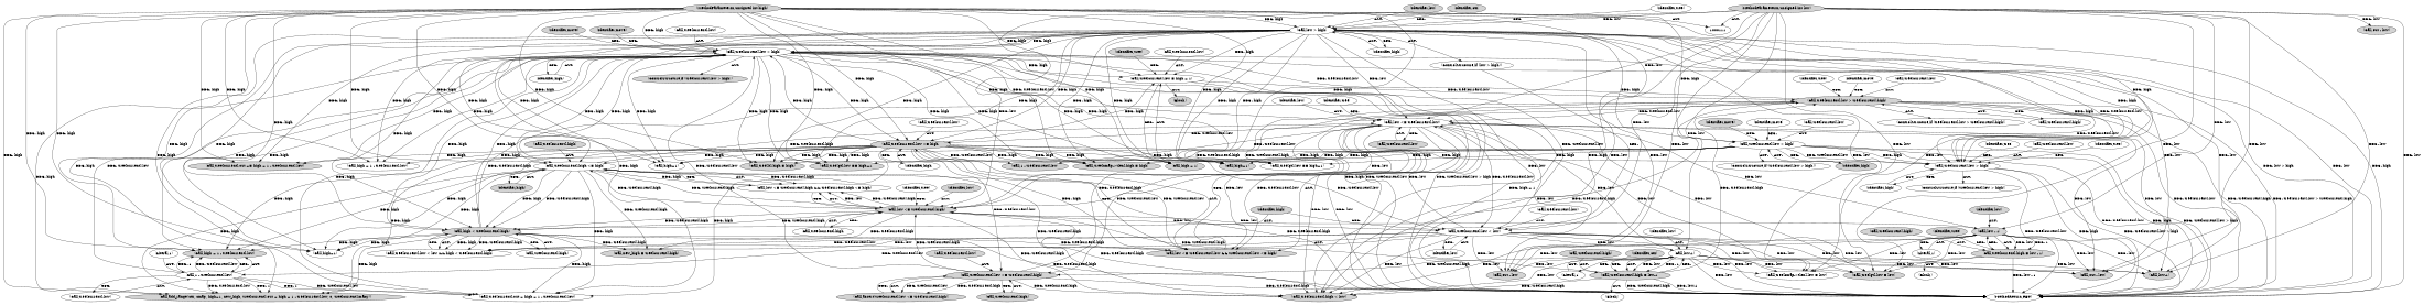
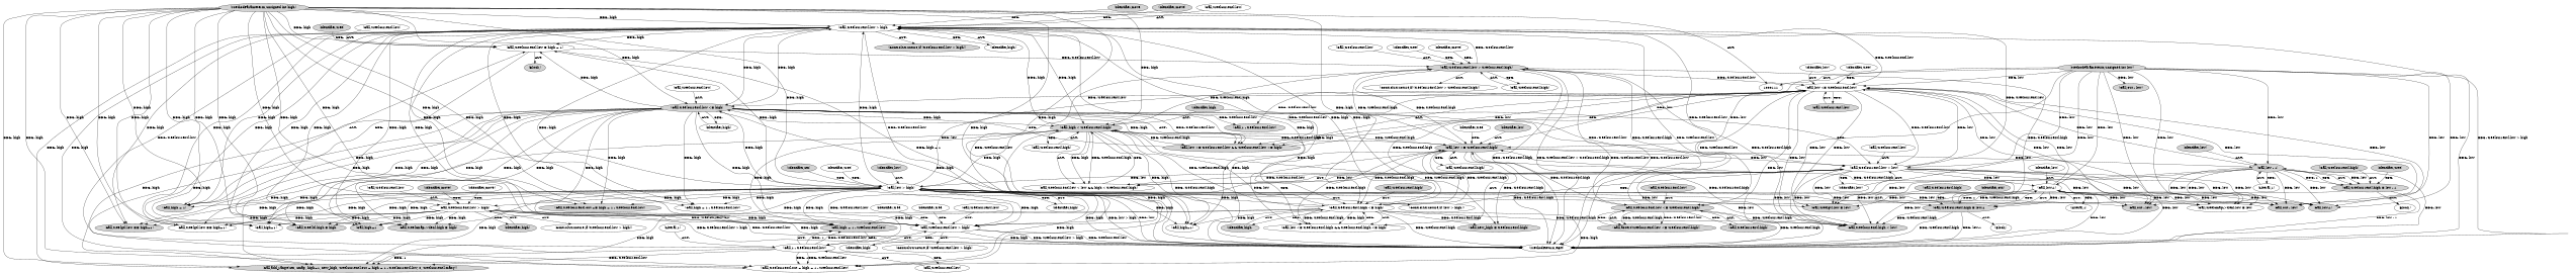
  digraph {
    node [fillcolor=white style=filled]
    n1 [label="(Call,tree[current].low > high)"]
    n2 [label="(MethodReturn,RET)"]
    n3 [label="(ControlStructure,if (tree[current].low > high))"]
    n4 [label="(Identifier,high)"]
    n5 [label="(Call,tree[current].low > high)"]
    n6 [label="(Call,tree[current].low = high + 1)"]
    n7 [fillcolor=lightgrey label="(Call,tree[current].low <= high)"]
    n8 [label="(Call,low <= tree[current].low)"]
    n9 [fillcolor=lightgrey label="(Call,high < tree[current].high)"]
    n10 [label="(Call,tree[current].high <= high)"]
    n11 [label="(Call,high+1)"]
    n12 [fillcolor=lightgrey label="(Call,tree[lt].high = high)"]
    n13 [fillcolor=lightgrey label="(ControlStructure,if (tree[current].low > high))"]
    n14 [label="(Identifier,high)"]
    n15 [label="(Call,high+1)"]
    n16 [fillcolor=lightgrey label="(Call,tree[current].out += high + 1 - tree[current].low)"]
    n17 [label="(Call,tree[current].out + high + 1 - tree[current].low)"]
    n18 [fillcolor=lightgrey label="(Call,tree[gt].low == high+1)"]
    n19 [fillcolor=lightgrey label="(Call,tree[cmap->tlen].high = high)"]
    n20 [label="(Call,high + 1 - tree[current].low)"]
    n21 [fillcolor=lightgrey label="(Call,add_range(ctx, cmap, high+1, new_high, tree[current].out + high + 1 - tree[current].low, 0, tree[current].many))"]
    n22 [fillcolor=lightgrey label="(Call,high+1)"]
    n23 [fillcolor=lightgrey label="(Call,high + 1)"]
    n24 [fillcolor=lightgrey label="(Call,high + 1 - tree[current].low)"]
    n25 [label="(Call,tree[gt].low == high+1)"]
    n26 [fillcolor=lightgrey label="(Call,tree[current].low > tree[current].high)"]
    n27 [fillcolor=lightgrey label="(Block,)"]
    n28 [label="(Call,tree[current].low < low)"]
    n29 [fillcolor=lightgrey label="(Call,tree[current].low <= tree[current].high)"]
    n30 [fillcolor=lightgrey label="(Call,low <= tree[current].low && tree[current].low <= high)"]
    n31 [fillcolor=lightgrey label="(Call,1 - tree[current].low)"]
    n32 [label="(Identifier,high)"]
    n33 [fillcolor=lightgrey label="(Call,low <= tree[current].high)"]
    n34 [fillcolor=lightgrey label="(Call,tree[current].high < low)"]
    n35 [label="(Call,tree[cmap->tlen].low = low)"]
    n36 [fillcolor=lightgrey label="(Call,out - low)"]
    n37 [fillcolor=lightgrey label="(Call,tree[gt].low = low)"]
    n38 [fillcolor=lightgrey label="(Call,out - low)"]
    n39 [fillcolor=lightgrey label="(Call,low-1)"]
    n40 [fillcolor=lightgrey label="(Call,tree[current].low)"]
    n41 [label="(Call,tree[current].low < low && high < tree[current].high)"]
    n42 [fillcolor=lightgrey label="(Call,new_high = tree[current].high)"]
    n43 [label="(Call,tree[current].high)"]
    n44 [label="(Call,low <= tree[current].high && tree[current].high <= high)"]
    n45 [fillcolor=lightgrey label="(Identifier,high)"]
    n46 [label="(Call,1 - tree[current].low)"]
    n47 [label="(Call,tree[current].high)"]
    n48 [label="(ControlStructure,if (tree[current].low > tree[current].high))"]
    n49 [fillcolor=lightgrey label="(Call,low - 1)"]
    n50 [label="(Call,tree[current].high)"]
    n51 [fillcolor=lightgrey label="(MethodParameterIn,unsigned int high)"]
    n52 [label="(Call,low > high)"]
    n53 [label="(Call,tree[current].low > high)"]
    1000111
    n55 [label="(Identifier,high)"]
    n56 [label="(ControlStructure,if (low > high))"]
    n57 [fillcolor=lightgrey label="(Identifier,high)"]
    n58 [label="(ControlStructure,if (tree[current].low > high))"]
    n59 [fillcolor=lightgrey label="(MethodParameterIn,unsigned int low)"]
    n60 [label="(Call,low-1)"]
    n61 [fillcolor=lightgrey label="(Call,out - low)"]
    n62 [fillcolor=lightgrey label="(Call,tree[current].high = low-1)"]
    n63 [label="(Literal,1)"]
    n64 [label="(Identifier,low)"]
    n65 [fillcolor=lightgrey label="(Call,tree[current].high = low - 1)"]
    n66 [label="(Literal,1)"]
    n67 [fillcolor=lightgrey label="(Call,tree[current].high)"]
    n68 [fillcolor=lightgrey label="(Call,assert(tree[current].low <= tree[current].high))"]
    n69 [label="(Block,)"]
    n70 [label="(Call,tree[current].low)"]
    n71 [label="(Block,)"]
    n72 [fillcolor=lightgrey label="(Identifier,tree)"]
    n73 [label="(Call,tree[current].low)"]
    n74 [fillcolor=lightgrey label="(Identifier,low)"]
    n75 [fillcolor=lightgrey label="(Identifier,ctx)"]
    n76 [label="(Call,tree[current].low)"]
    n77 [label="(Call,tree[current].low)"]
    n78 [label="(Identifier,tree)"]
    n79 [label="(Identifier,low)"]
    n80 [label="(Call,tree[current].low)"]
    n81 [fillcolor=lightgrey label="(Identifier,move)"]
    n82 [label="(Call,tree[current].low)"]
    n83 [label="(Identifier,low)"]
    n84 [label="(Identifier,move)"]
    n85 [fillcolor=lightgrey label="(Call,tree[current].high)"]
    n86 [fillcolor=lightgrey label="(Identifier,move)"]
    n87 [label="(Identifier,tree)"]
    n88 [label="(Call,tree[current].low)"]
    n89 [fillcolor=lightgrey label="(Identifier,low)"]
    n90 [fillcolor=lightgrey label="(Call,tree[current].high)"]
    n91 [fillcolor=lightgrey label="(Call,tree[current].high)"]
    n92 [fillcolor=lightgrey label="(Identifier,tree)"]
    n93 [label="(Identifier,tree)"]
    n94 [label="(Literal,1)"]
    n95 [label="(Identifier,move)"]
    n96 [label="(Identifier,tree)"]
    n97 [label="(Call,tree[current].low)"]
    n98 [fillcolor=lightgrey label="(Identifier,move)"]
    n99 [fillcolor=lightgrey label="(Call,tree[current].low)"]
    n100 [label="(Identifier,tree)"]
    n101 [fillcolor=lightgrey label="(Identifier,low)"]
    n102 [fillcolor=lightgrey label="(Identifier,ctx)"]
    n103 [label="(Identifier,tree)"]
    n104 [fillcolor=lightgrey label="(Identifier,high)"]
    n1 -> n2 [label="DDG: high"]
    n1 -> n2 [label="DDG: tree[current].low > high"]
    n1 -> n2 [label="DDG: tree[current].low"]
    n1 -> n3 [label="AST: "]
    n1 -> n4 [label="CFG: "]
    n4 -> n1 [label="AST: "]
    n5 -> n1 [label="DDG: tree[current].low"]
    n5 -> n1 [label="DDG: high"]
    n5 -> n2 [label="DDG: tree[current].low"]
    n5 -> n2 [label="DDG: tree[current].low > high"]
    n5 -> n2 [label="DDG: high"]
    n5 -> n6 [label="DDG: high"]
    n5 -> n7 [label="DDG: high"]
    n5 -> n8 [label="DDG: tree[current].low"]
    n5 -> n9 [label="DDG: high"]
    n5 -> n10 [label="DDG: high"]
    n5 -> n11 [label="DDG: high"]
    n5 -> n12 [label="DDG: high"]
    n5 -> n13 [label="AST: "]
    n5 -> n14 [label="CFG: "]
    n5 -> n15 [label="DDG: high"]
    n5 -> n16 [label="DDG: high"]
    n5 -> n17 [label="DDG: high"]
    n5 -> n18 [label="DDG: high"]
    n5 -> n19 [label="DDG: high"]
    n5 -> n20 [label="DDG: high"]
    n5 -> n21 [label="DDG: high"]
    n5 -> n22 [label="DDG: high"]
    n5 -> n23 [label="DDG: high"]
    n5 -> n24 [label="DDG: high"]
    n5 -> n25 [label="DDG: high"]
    n6 -> n2 [label="DDG: high + 1"]
    n6 -> n23 [label="CFG: "]
    n6 -> n26 [label="DDG: tree[current].low"]
    n6 -> n27 [label="AST: "]
    n7 -> n1 [label="DDG: high"]
    n7 -> n5 [label="DDG: high"]
    n7 -> n6 [label="DDG: high"]
+   n7 -> n9 [label="DDG: high"]
    n7 -> n10 [label="DDG: high"]
    n7 -> n11 [label="DDG: high"]
    n7 -> n12 [label="DDG: high"]
    n7 -> n15 [label="DDG: high"]
    n7 -> n16 [label="DDG: high"]
    n7 -> n17 [label="DDG: high"]
    n7 -> n18 [label="DDG: high"]
    n7 -> n19 [label="DDG: high"]
    n7 -> n20 [label="DDG: high"]
    n7 -> n21 [label="DDG: high"]
    n7 -> n22 [label="DDG: high"]
    n7 -> n23 [label="DDG: high"]
    n7 -> n24 [label="DDG: high"]
    n7 -> n25 [label="DDG: high"]
    n7 -> n28 [label="DDG: tree[current].low"]
    n7 -> n29 [label="DDG: tree[current].low"]
    n7 -> n30 [label="AST: "]
    n7 -> n30 [label="DDG: tree[current].low"]
    n7 -> n30 [label="DDG: high"]
    n7 -> n31 [label="DDG: tree[current].low"]
    n7 -> n32 [label="CFG: "]
    n8 -> n2 [label="DDG: low"]
    n8 -> n7 [label="DDG: tree[current].low"]
    n8 -> n28 [label="DDG: tree[current].low"]
    n8 -> n29 [label="DDG: tree[current].low"]
    n8 -> n30 [label="AST: "]
    n8 -> n30 [label="DDG: low"]
    n8 -> n30 [label="DDG: tree[current].low"]
    n8 -> n31 [label="DDG: tree[current].low"]
    n8 -> n33 [label="DDG: low"]
    n8 -> n34 [label="DDG: low"]
    n8 -> n35 [label="DDG: low"]
    n8 -> n36 [label="DDG: low"]
    n8 -> n37 [label="DDG: low"]
    n8 -> n38 [label="DDG: low"]
    n8 -> n39 [label="DDG: low"]
    n8 -> n40 [label="CFG: "]
    n9 -> n2 [label="DDG: tree[current].high"]
    n9 -> n5 [label="DDG: high"]
    n9 -> n15 [label="DDG: high"]
    n9 -> n17 [label="DDG: high"]
    n9 -> n21 [label="DDG: high"]
    n9 -> n24 [label="DDG: high"]
    n9 -> n26 [label="DDG: tree[current].high"]
    n9 -> n30 [label="DDG: tree[current].high"]
    n9 -> n33 [label="DDG: tree[current].high"]
    n9 -> n41 [label="AST: "]
    n9 -> n41 [label="DDG: high"]
    n9 -> n41 [label="DDG: tree[current].high"]
    n9 -> n42 [label="DDG: tree[current].high"]
    n9 -> n43 [label="CFG: "]
    n10 -> n2 [label="DDG: tree[current].high"]
    n10 -> n5 [label="DDG: high"]
    n10 -> n8 [label="DDG: tree[current].high"]
    n10 -> n9 [label="DDG: high"]
    n10 -> n9 [label="DDG: tree[current].high"]
    n10 -> n15 [label="DDG: high"]
    n10 -> n17 [label="DDG: high"]
    n10 -> n21 [label="DDG: high"]
    n10 -> n24 [label="DDG: high"]
    n10 -> n33 [label="DDG: tree[current].high"]
    n10 -> n34 [label="DDG: tree[current].high"]
    n10 -> n42 [label="DDG: tree[current].high"]
    n10 -> n44 [label="AST: "]
    n10 -> n44 [label="DDG: tree[current].high"]
    n10 -> n44 [label="DDG: high"]
    n10 -> n45 [label="CFG: "]
    n14 -> n5 [label="AST: "]
    n23 -> n6 [label="AST: "]
    n24 -> n46 [label="CFG: "]
    n26 -> n1 [label="DDG: tree[current].low"]
    n26 -> n2 [label="DDG: tree[current].low"]
    n26 -> n2 [label="DDG: tree[current].high"]
    n26 -> n2 [label="DDG: tree[current].low > tree[current].high"]
    n26 -> n5 [label="DDG: tree[current].low"]
    n26 -> n8 [label="DDG: tree[current].low"]
    n26 -> n33 [label="DDG: tree[current].high"]
    n26 -> n34 [label="DDG: tree[current].high"]
    n26 -> n47 [label="CFG: "]
    n26 -> n48 [label="AST: "]
    n28 -> n2 [label="DDG: low"]
    n28 -> n5 [label="DDG: tree[current].low"]
    n28 -> n8 [label="DDG: low"]
    n28 -> n34 [label="DDG: low"]
    n28 -> n35 [label="DDG: low"]
    n28 -> n36 [label="DDG: low"]
    n28 -> n37 [label="DDG: low"]
    n28 -> n38 [label="DDG: low"]
    n28 -> n39 [label="DDG: low"]
    n28 -> n41 [label="AST: "]
    n28 -> n41 [label="DDG: tree[current].low"]
    n28 -> n41 [label="DDG: low"]
    n28 -> n46 [label="DDG: tree[current].low"]
    n28 -> n60 [label="DDG: low"]
    n28 -> n64 [label="CFG: "]
    n29 -> n2 [label="DDG: tree[current].high"]
    n29 -> n5 [label="DDG: tree[current].low"]
    n29 -> n26 [label="DDG: tree[current].high"]
    n29 -> n33 [label="DDG: tree[current].high"]
    n29 -> n34 [label="DDG: tree[current].high"]
    n29 -> n67 [label="CFG: "]
    n29 -> n68 [label="AST: "]
    n29 -> n68 [label="DDG: tree[current].low"]
    n29 -> n68 [label="DDG: tree[current].high"]
    n30 -> n7 [label="CFG: "]
    n30 -> n8 [label="CFG: "]
    n32 -> n7 [label="AST: "]
    n33 -> n2 [label="DDG: tree[current].high"]
    n33 -> n9 [label="DDG: tree[current].high"]
    n33 -> n10 [label="DDG: tree[current].high"]
    n33 -> n26 [label="DDG: tree[current].high"]
    n33 -> n28 [label="DDG: low"]
    n33 -> n34 [label="DDG: tree[current].high"]
    n33 -> n42 [label="DDG: tree[current].high"]
    n33 -> n44 [label="AST: "]
    n33 -> n44 [label="DDG: low"]
    n33 -> n44 [label="DDG: tree[current].high"]
    n33 -> n49 [label="DDG: low"]
    n33 -> n50 [label="CFG: "]
    n40 -> n8 [label="AST: "]
    n41 -> n9 [label="CFG: "]
    n43 -> n9 [label="AST: "]
    n44 -> n10 [label="CFG: "]
    n44 -> n33 [label="CFG: "]
    n45 -> n10 [label="AST: "]
    n46 -> n5 [label="DDG: tree[current].low"]
    n46 -> n17 [label="DDG: 1"]
    n46 -> n17 [label="DDG: tree[current].low"]
    n46 -> n21 [label="DDG: 1"]
    n46 -> n21 [label="DDG: tree[current].low"]
    n46 -> n24 [label="AST: "]
    n46 -> n24 [label="DDG: 1"]
    n46 -> n24 [label="DDG: tree[current].low"]
    n46 -> n70 [label="CFG: "]
    n47 -> n26 [label="AST: "]
    n49 -> n2 [label="DDG: low"]
    n49 -> n8 [label="DDG: low"]
    n49 -> n34 [label="DDG: low"]
    n49 -> n35 [label="DDG: low"]
    n49 -> n36 [label="DDG: low"]
    n49 -> n37 [label="DDG: low"]
    n49 -> n38 [label="DDG: low"]
    n49 -> n39 [label="DDG: low"]
    n49 -> n65 [label="AST: "]
    n49 -> n65 [label="DDG: low"]
    n49 -> n65 [label="DDG: 1"]
    n49 -> n66 [label="CFG: "]
    n50 -> n33 [label="AST: "]
    n51 -> n1 [label="DDG: high"]
    n51 -> n2 [label="DDG: high"]
    n51 -> n5 [label="DDG: high"]
    n51 -> n6 [label="DDG: high"]
    n51 -> n7 [label="DDG: high"]
    n51 -> n9 [label="DDG: high"]
    n51 -> n10 [label="DDG: high"]
    n51 -> n11 [label="DDG: high"]
    n51 -> n12 [label="DDG: high"]
    n51 -> n15 [label="DDG: high"]
    n51 -> n16 [label="DDG: high"]
    n51 -> n17 [label="DDG: high"]
    n51 -> n18 [label="DDG: high"]
    n51 -> n19 [label="DDG: high"]
    n51 -> n20 [label="DDG: high"]
    n51 -> n21 [label="DDG: high"]
    n51 -> n22 [label="DDG: high"]
    n51 -> n23 [label="DDG: high"]
    n51 -> n24 [label="DDG: high"]
    n51 -> n25 [label="DDG: high"]
    n51 -> n52 [label="DDG: high"]
    n51 -> n53 [label="DDG: high"]
    n51 -> 1000111 [label="AST: "]
    n52 -> n1 [label="DDG: high"]
    n52 -> n2 [label="DDG: high"]
    n52 -> n2 [label="DDG: low > high"]
    n52 -> n2 [label="DDG: low"]
    n52 -> n5 [label="DDG: high"]
    n52 -> n6 [label="DDG: high"]
    n52 -> n7 [label="DDG: high"]
    n52 -> n8 [label="DDG: low"]
    n52 -> n9 [label="DDG: high"]
    n52 -> n10 [label="DDG: high"]
    n52 -> n11 [label="DDG: high"]
    n52 -> n12 [label="DDG: high"]
    n52 -> n15 [label="DDG: high"]
    n52 -> n16 [label="DDG: high"]
    n52 -> n17 [label="DDG: high"]
    n52 -> n18 [label="DDG: high"]
    n52 -> n19 [label="DDG: high"]
    n52 -> n20 [label="DDG: high"]
    n52 -> n21 [label="DDG: high"]
    n52 -> n22 [label="DDG: high"]
    n52 -> n23 [label="DDG: high"]
    n52 -> n24 [label="DDG: high"]
    n52 -> n25 [label="DDG: high"]
    n52 -> n34 [label="DDG: low"]
    n52 -> n35 [label="DDG: low"]
    n52 -> n36 [label="DDG: low"]
    n52 -> n37 [label="DDG: low"]
    n52 -> n38 [label="DDG: low"]
    n52 -> n39 [label="DDG: low"]
    n52 -> n53 [label="DDG: high"]
    n52 -> n55 [label="CFG: "]
    n52 -> n56 [label="AST: "]
    n53 -> n1 [label="DDG: tree[current].low"]
    n53 -> n1 [label="DDG: high"]
    n53 -> n2 [label="DDG: high"]
    n53 -> n2 [label="DDG: tree[current].low > high"]
    n53 -> n2 [label="DDG: tree[current].low"]
    n53 -> n11 [label="DDG: high"]
    n53 -> n12 [label="DDG: high"]
    n53 -> n18 [label="DDG: high"]
    n53 -> n19 [label="DDG: high"]
    n53 -> n22 [label="DDG: high"]
    n53 -> n25 [label="DDG: high"]
    n53 -> n57 [label="CFG: "]
    n53 -> n58 [label="AST: "]
    n55 -> n52 [label="AST: "]
    n56 -> n28 [label="CFG: "]
    n57 -> n53 [label="AST: "]
    n59 -> n2 [label="DDG: low"]
    n59 -> n8 [label="DDG: low"]
    n59 -> n28 [label="DDG: low"]
    n59 -> n33 [label="DDG: low"]
    n59 -> n34 [label="DDG: low"]
    n59 -> n35 [label="DDG: low"]
    n59 -> n36 [label="DDG: low"]
    n59 -> n37 [label="DDG: low"]
    n59 -> n38 [label="DDG: low"]
    n59 -> n39 [label="DDG: low"]
    n59 -> n49 [label="DDG: low"]
-   n59 -> n52 [label="DDG: low"]
+   n28 -> n52 [label="DDG: low"]
    n59 -> 1000111 [label="AST: "]
    n59 -> n60 [label="DDG: low"]
    n59 -> n61 [label="DDG: low"]
    n60 -> n2 [label="DDG: low"]
    n60 -> n8 [label="DDG: low"]
    n60 -> n34 [label="DDG: low"]
    n60 -> n35 [label="DDG: low"]
    n60 -> n36 [label="DDG: low"]
    n60 -> n37 [label="DDG: low"]
    n60 -> n38 [label="DDG: low"]
    n60 -> n39 [label="DDG: low"]
    n60 -> n62 [label="AST: "]
    n60 -> n62 [label="DDG: low"]
    n60 -> n62 [label="DDG: 1"]
    n60 -> n63 [label="CFG: "]
    n62 -> n2 [label="DDG: low-1"]
    n62 -> n2 [label="DDG: tree[current].high"]
    n62 -> n26 [label="DDG: tree[current].high"]
    n62 -> n33 [label="DDG: tree[current].high"]
    n62 -> n34 [label="DDG: tree[current].high"]
    n62 -> n60 [label="CFG: "]
    n62 -> n69 [label="AST: "]
    n63 -> n60 [label="AST: "]
    n64 -> n28 [label="AST: "]
    n65 -> n2 [label="DDG: low - 1"]
    n65 -> n29 [label="DDG: tree[current].high"]
    n65 -> n49 [label="CFG: "]
    n65 -> n71 [label="AST: "]
    n66 -> n49 [label="AST: "]
    n67 -> n29 [label="AST: "]
    n68 -> n29 [label="DDG: "]
    n70 -> n46 [label="AST: "]
    n72 -> n6 [label="CFG: "]
    n73 -> n5 [label="AST: "]
    n74 -> n52 [label="AST: "]
    n75 -> n52 [label="CFG: "]
    n76 -> n26 [label="AST: "]
    n77 -> n28 [label="AST: "]
    n78 -> n1 [label="CFG: "]
    n79 -> n8 [label="AST: "]
    n80 -> n53 [label="AST: "]
    n81 -> n53 [label="CFG: "]
    n82 -> n7 [label="AST: "]
    n83 -> n60 [label="AST: "]
    n84 -> n53 [label="CFG: "]
    n85 -> n65 [label="AST: "]
    n86 -> n5 [label="CFG: "]
    n87 -> n26 [label="CFG: "]
    n88 -> n1 [label="AST: "]
    n89 -> n49 [label="AST: "]
    n90 -> n62 [label="AST: "]
    n91 -> n10 [label="AST: "]
    n92 -> n65 [label="CFG: "]
    n93 -> n33 [label="CFG: "]
    n94 -> n46 [label="AST: "]
    n95 -> n26 [label="CFG: "]
    n96 -> n1 [label="CFG: "]
    n97 -> n6 [label="AST: "]
    n98 -> n5 [label="CFG: "]
    n99 -> n29 [label="AST: "]
    n100 -> n52 [label="CFG: "]
    n101 -> n33 [label="AST: "]
    n102 -> n62 [label="CFG: "]
    n103 -> n8 [label="CFG: "]
    n104 -> n9 [label="AST: "]
    n104 -> n28 [label="CFG: "]
  }
